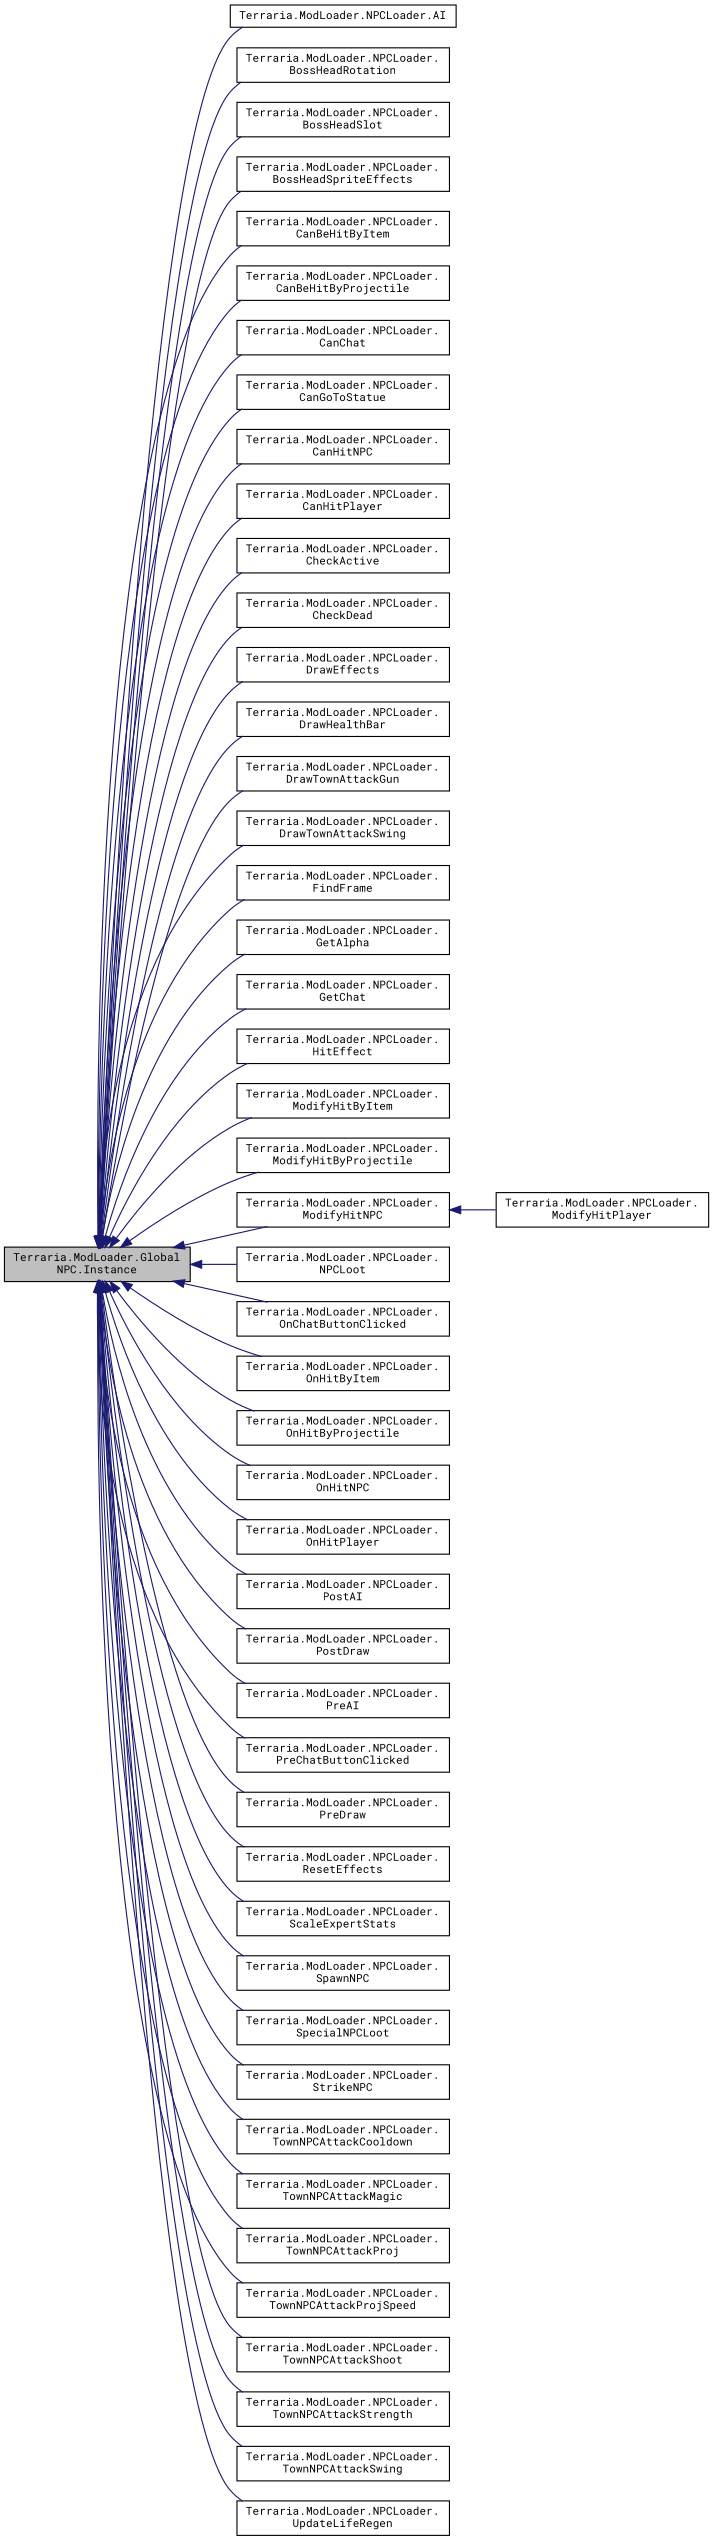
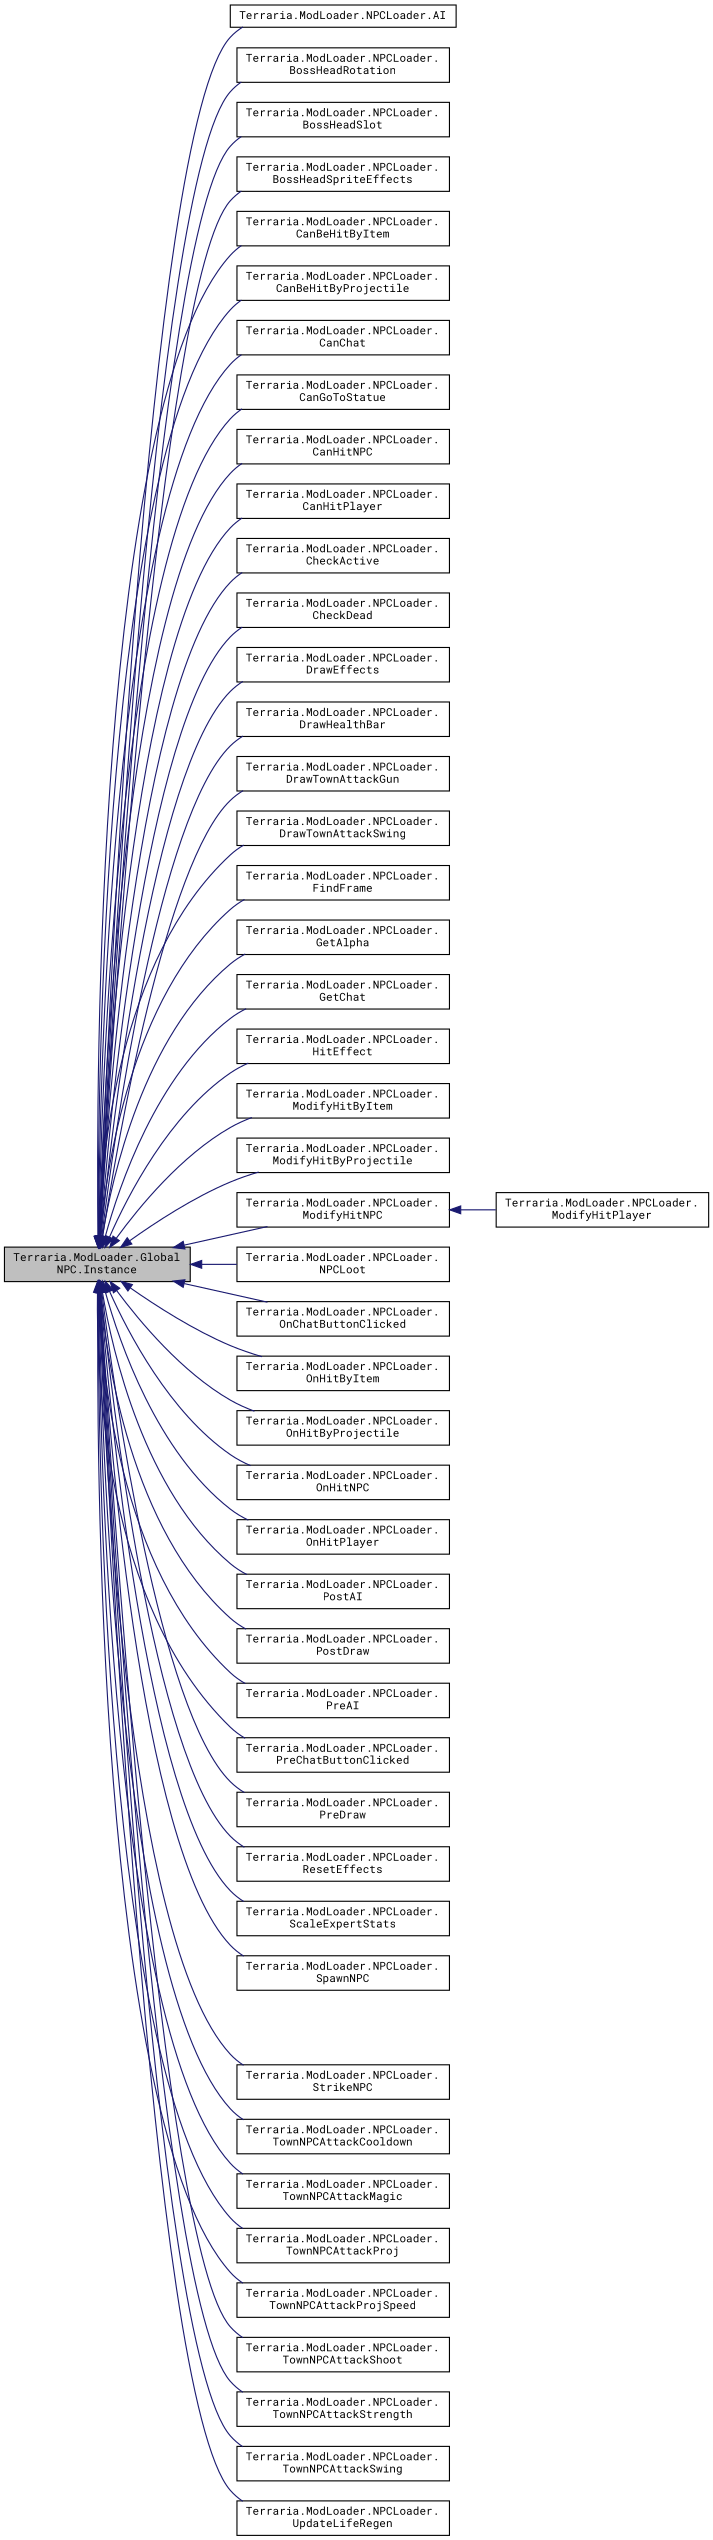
  digraph {
    fontname="Roboto Mono"
    rankdir=LR
    node [color=black fillcolor=white fontname="Roboto Mono" fontsize=10 shape=record style=filled]
    edge [color=midnightblue dir=back fontname="Roboto Mono" fontsize=10 labelfontname=Helvetica labelfontsize=10 style=solid]
    n1 [fillcolor=grey75 fontcolor=black height=0.2 label="Terraria.ModLoader.Global\lNPC.Instance" width=0.4]
    n2 [height=0.2 label="Terraria.ModLoader.NPCLoader.AI" width=0.4]
    n3 [height=0.2 label="Terraria.ModLoader.NPCLoader.\lBossHeadRotation" width=0.4]
    n4 [height=0.2 label="Terraria.ModLoader.NPCLoader.\lBossHeadSlot" width=0.4]
    n5 [height=0.2 label="Terraria.ModLoader.NPCLoader.\lBossHeadSpriteEffects" width=0.4]
    n6 [height=0.2 label="Terraria.ModLoader.NPCLoader.\lCanBeHitByItem" width=0.4]
    n7 [height=0.2 label="Terraria.ModLoader.NPCLoader.\lCanBeHitByProjectile" width=0.4]
    n8 [height=0.2 label="Terraria.ModLoader.NPCLoader.\lCanChat" width=0.4]
    n9 [height=0.2 label="Terraria.ModLoader.NPCLoader.\lCanGoToStatue" width=0.4]
    n10 [height=0.2 label="Terraria.ModLoader.NPCLoader.\lCanHitNPC" width=0.4]
    n11 [height=0.2 label="Terraria.ModLoader.NPCLoader.\lCanHitPlayer" width=0.4]
    n12 [height=0.2 label="Terraria.ModLoader.NPCLoader.\lCheckActive" width=0.4]
    n13 [height=0.2 label="Terraria.ModLoader.NPCLoader.\lCheckDead" width=0.4]
    n14 [height=0.2 label="Terraria.ModLoader.NPCLoader.\lDrawEffects" width=0.4]
    n15 [height=0.2 label="Terraria.ModLoader.NPCLoader.\lDrawHealthBar" width=0.4]
    n16 [height=0.2 label="Terraria.ModLoader.NPCLoader.\lDrawTownAttackGun" width=0.4]
    n17 [height=0.2 label="Terraria.ModLoader.NPCLoader.\lDrawTownAttackSwing" width=0.4]
    n18 [height=0.2 label="Terraria.ModLoader.NPCLoader.\lFindFrame" width=0.4]
    n19 [height=0.2 label="Terraria.ModLoader.NPCLoader.\lGetAlpha" width=0.4]
    n20 [height=0.2 label="Terraria.ModLoader.NPCLoader.\lGetChat" width=0.4]
    n21 [height=0.2 label="Terraria.ModLoader.NPCLoader.\lHitEffect" width=0.4]
    n22 [height=0.2 label="Terraria.ModLoader.NPCLoader.\lModifyHitByItem" width=0.4]
    n23 [height=0.2 label="Terraria.ModLoader.NPCLoader.\lModifyHitByProjectile" width=0.4]
    n24 [height=0.2 label="Terraria.ModLoader.NPCLoader.\lModifyHitNPC" width=0.4]
    n25 [height=0.2 label="Terraria.ModLoader.NPCLoader.\lNPCLoot" width=0.4]
    n26 [height=0.2 label="Terraria.ModLoader.NPCLoader.\lOnChatButtonClicked" width=0.4]
    n27 [height=0.2 label="Terraria.ModLoader.NPCLoader.\lOnHitByItem" width=0.4]
    n28 [height=0.2 label="Terraria.ModLoader.NPCLoader.\lOnHitByProjectile" width=0.4]
    n29 [height=0.2 label="Terraria.ModLoader.NPCLoader.\lOnHitNPC" width=0.4]
    n30 [height=0.2 label="Terraria.ModLoader.NPCLoader.\lOnHitPlayer" width=0.4]
    n31 [height=0.2 label="Terraria.ModLoader.NPCLoader.\lPostAI" width=0.4]
    n32 [height=0.2 label="Terraria.ModLoader.NPCLoader.\lPostDraw" width=0.4]
    n33 [height=0.2 label="Terraria.ModLoader.NPCLoader.\lPreAI" width=0.4]
    n34 [height=0.2 label="Terraria.ModLoader.NPCLoader.\lPreChatButtonClicked" width=0.4]
    n35 [height=0.2 label="Terraria.ModLoader.NPCLoader.\lPreDraw" width=0.4]
    n36 [height=0.2 label="Terraria.ModLoader.NPCLoader.\lResetEffects" width=0.4]
    n37 [height=0.2 label="Terraria.ModLoader.NPCLoader.\lScaleExpertStats" width=0.4]
    n38 [height=0.2 label="Terraria.ModLoader.NPCLoader.\lSpawnNPC" width=0.4]
-   n39 [height=0.2 label="Terraria.ModLoader.NPCLoader.\lSpecialNPCLoot" width=0.4]
    n40 [height=0.2 label="Terraria.ModLoader.NPCLoader.\lStrikeNPC" width=0.4]
    n41 [height=0.2 label="Terraria.ModLoader.NPCLoader.\lTownNPCAttackCooldown" width=0.4]
    n42 [height=0.2 label="Terraria.ModLoader.NPCLoader.\lTownNPCAttackMagic" width=0.4]
    n43 [height=0.2 label="Terraria.ModLoader.NPCLoader.\lTownNPCAttackProj" width=0.4]
    n44 [height=0.2 label="Terraria.ModLoader.NPCLoader.\lTownNPCAttackProjSpeed" width=0.4]
    n45 [height=0.2 label="Terraria.ModLoader.NPCLoader.\lTownNPCAttackShoot" width=0.4]
    n46 [height=0.2 label="Terraria.ModLoader.NPCLoader.\lTownNPCAttackStrength" width=0.4]
    n47 [height=0.2 label="Terraria.ModLoader.NPCLoader.\lTownNPCAttackSwing" width=0.4]
    n48 [height=0.2 label="Terraria.ModLoader.NPCLoader.\lUpdateLifeRegen" width=0.4]
    n49 [height=0.2 label="Terraria.ModLoader.NPCLoader.\lModifyHitPlayer" width=0.4]
    n1 -> n2
    n1 -> n3
    n1 -> n4
    n1 -> n5
    n1 -> n6
    n1 -> n7
    n1 -> n8
    n1 -> n9
    n1 -> n10
    n1 -> n11
    n1 -> n12
    n1 -> n13
    n1 -> n14
    n1 -> n15
    n1 -> n16
    n1 -> n17
    n1 -> n18
    n1 -> n19
    n1 -> n20
    n1 -> n21
    n1 -> n22
    n1 -> n23
    n1 -> n24
    n1 -> n25
    n1 -> n26
    n1 -> n27
    n1 -> n28
    n1 -> n29
    n1 -> n30
    n1 -> n31
    n1 -> n32
    n1 -> n33
    n1 -> n34
    n1 -> n35
    n1 -> n36
    n1 -> n37
    n1 -> n38
-   n1 -> n39
    n1 -> n40
    n1 -> n41
    n1 -> n42
    n1 -> n43
    n1 -> n44
    n1 -> n45
    n1 -> n46
    n1 -> n47
    n1 -> n48
    n24 -> n49
  }
